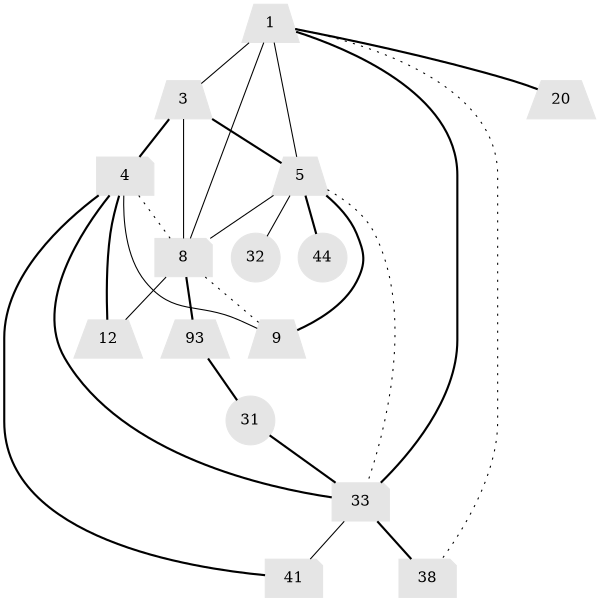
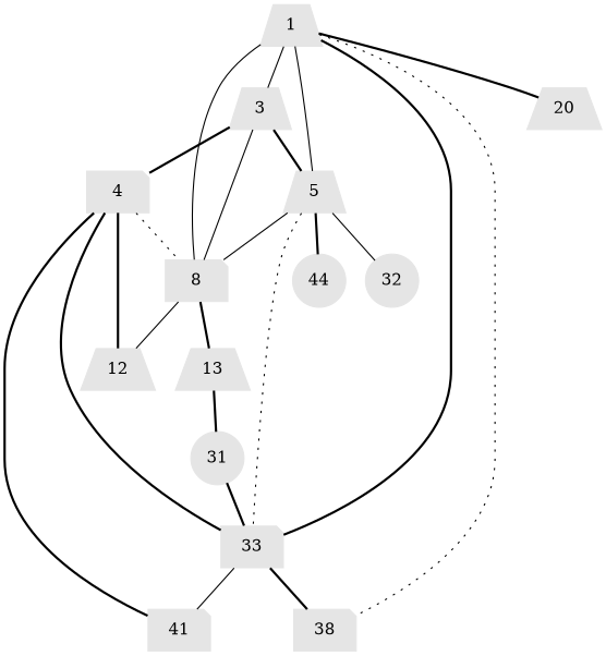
  graph {
    node [color=gray90 shape=trapezium style=filled]
    edge [style=bold]
    1 [super="+36+2+21"]
    3 [super="+30"]
    5 [super="+6"]
    8 [shape=note super="+24+35+11+29+28+10"]
    20 [super="+26"]
    33 [shape=note super="+34+44"]
    38 [shape=note]
    4 [shape=note super="+19+16+17+7"]
-   9 [super="+27+49"]
    n10 [label=44 shape=circle super="+25"]
    32 [shape=circle]
    12 [super="+40+42"]
-   13 [super="+15+22" label=93]
+   13 [super="+15+22"]
    41 [shape=note super="+45"]
    31 [shape=circle super="+39"]
    1 -- 3 [style=solid]
    1 -- 5 [style=solid]
    1 -- 8 [style=solid weight=3]
    1 -- 20
    1 -- 33
    1 -- 38 [style=dotted]
    3 -- 5
    3 -- 8 [style=solid]
    3 -- 4
    5 -- 8 [style=solid]
    5 -- 33 [style=dotted]
-   5 -- 9
    5 -- n10
    5 -- 32 [style=solid]
-   8 -- 9 [style=dotted]
    8 -- 12 [style=solid]
    8 -- 13
    33 -- 38
    33 -- 41 [style=solid]
    4 -- 8 [style=dotted]
    4 -- 33
-   4 -- 9 [style=solid weight=2]
    4 -- 12
    4 -- 41
    13 -- 31
    31 -- 33
  }
